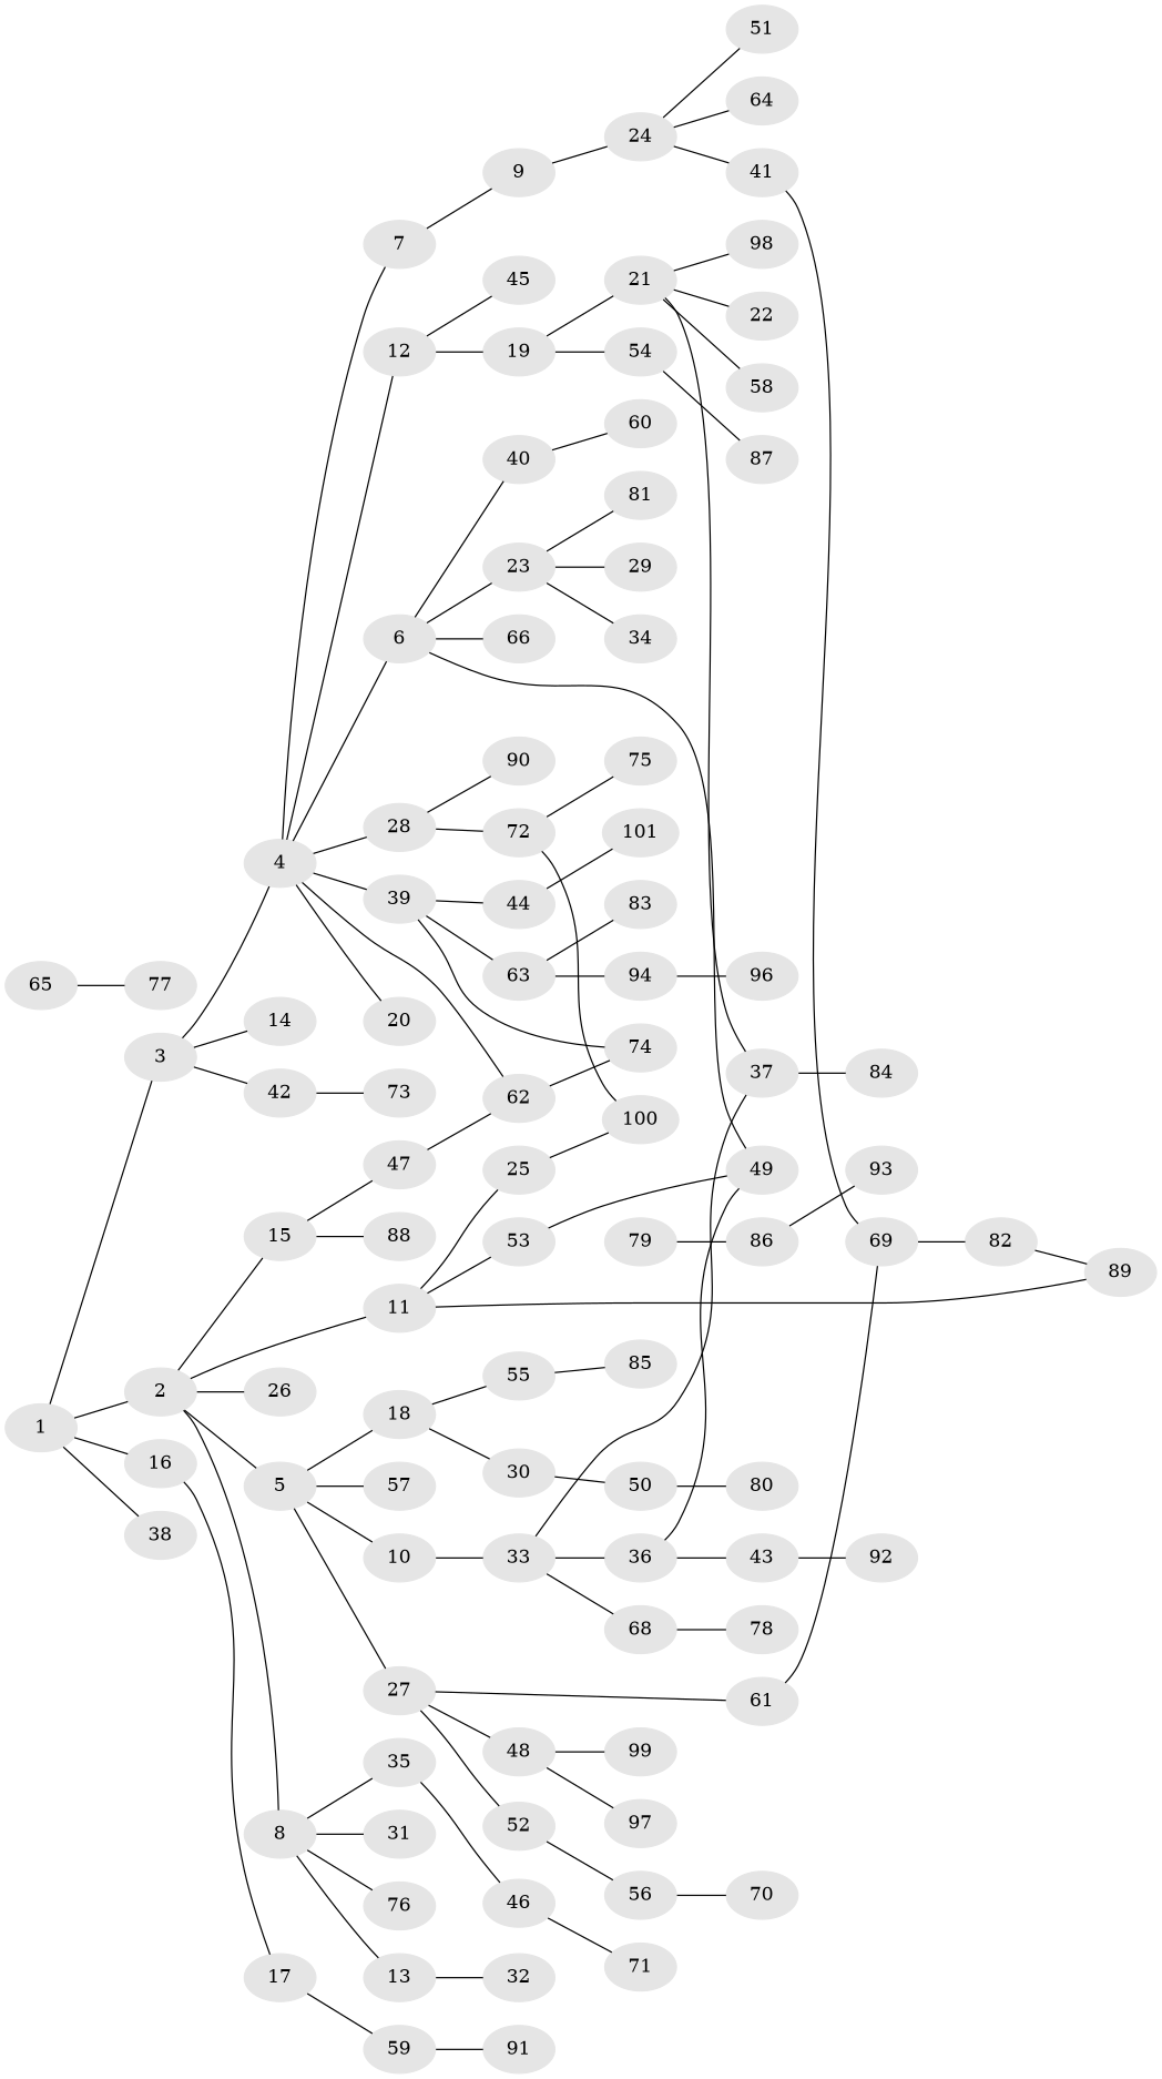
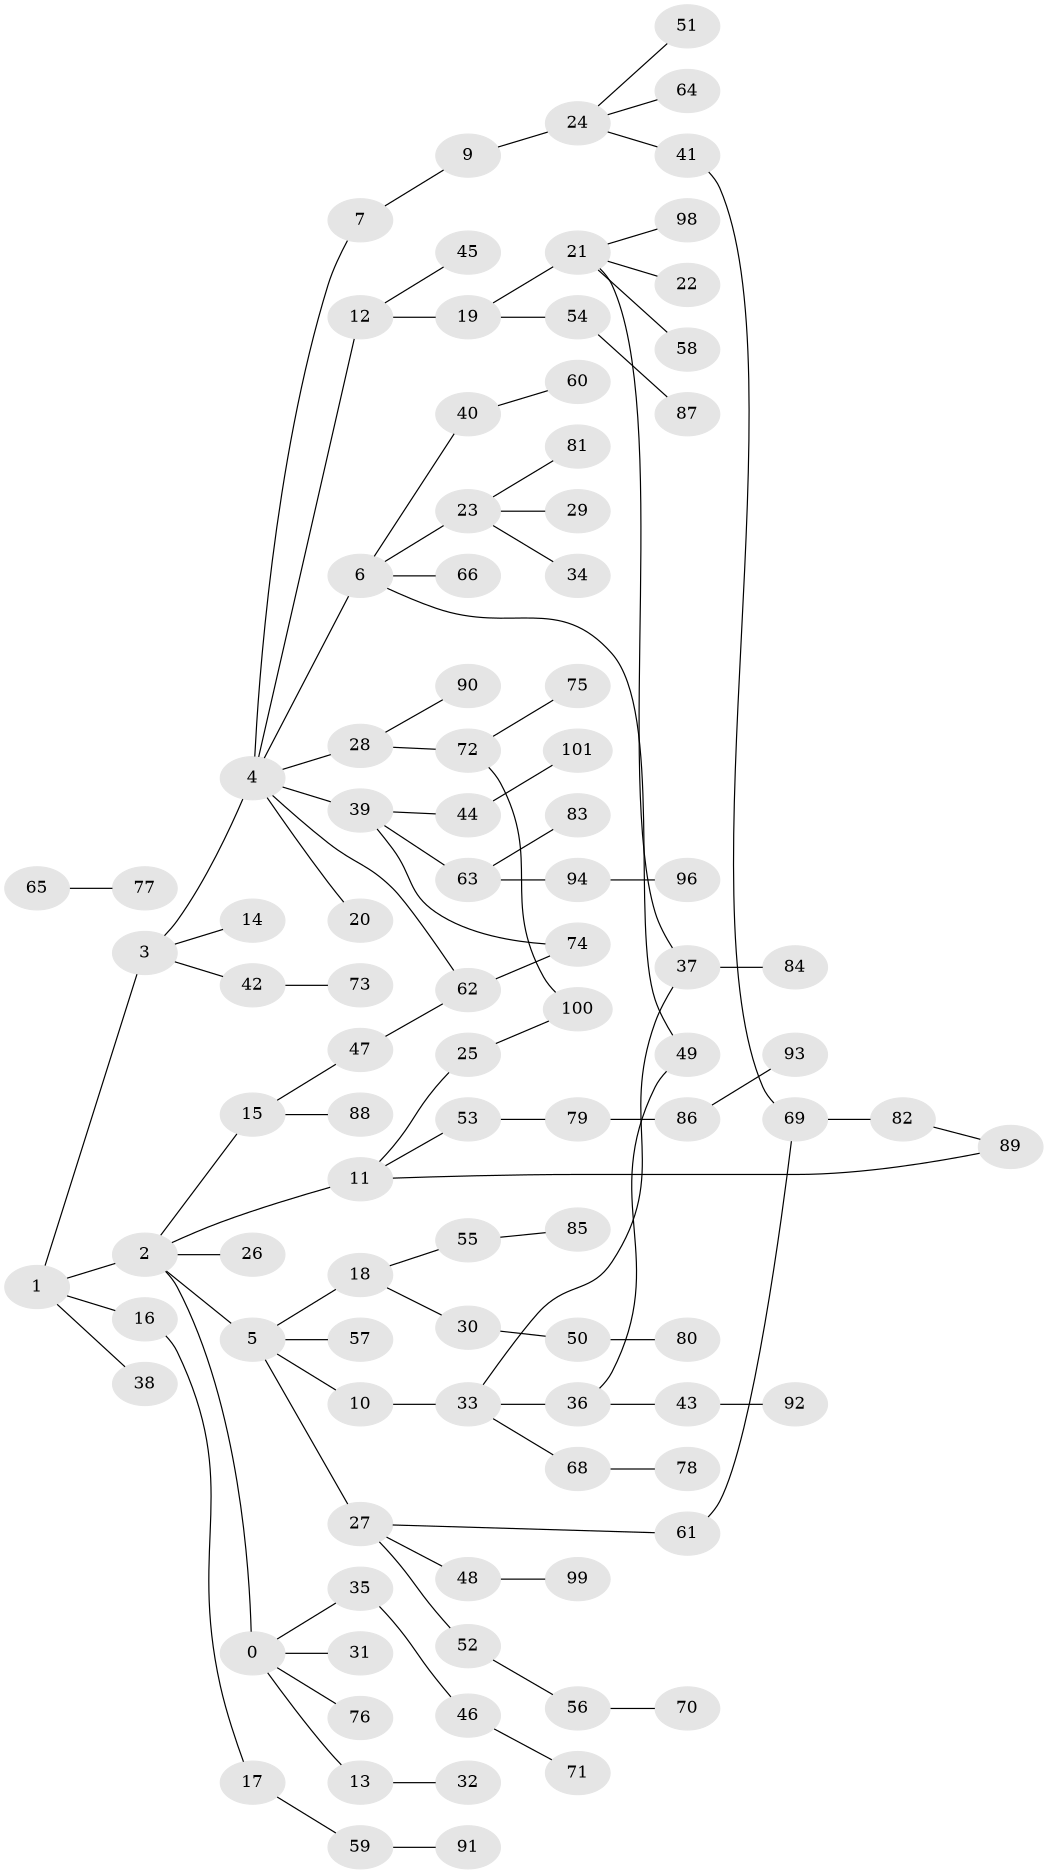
  graph {
    rankdir=LR
    node [color=gray90 style=filled]
    1
    2
    3
    16
    38
    5
-   8
+   8 [label=0]
    11
    15
    26
    4
    14
    42
    17
    10
    18
    27
    57
    13
    31
    35
    76
    25
    53
    89
    47
    88
    6
    7
    12
    20
    28
    39
    62
    73
    23
    40
    49
    66
    9
    19
    45
    72
    90
    44
    63
    74
    33
    30
    55
    48
    52
    61
    29
    34
    81
    60
    24
    32
    46
    41
    51
    64
    37
    36
    68
    100
    79
    21
    54
    59
    91
    50
    85
    22
    58
    98
    87
    84
    69
-   97
    99
    56
    75
    80
    43
    78
    71
    92
    65
    77
    101
    83
    94
    82
    70
    86
    96
    93
    1 -- 2
    1 -- 3
    1 -- 16
    1 -- 38
    2 -- 5
    2 -- 8
    2 -- 11
    2 -- 15
    2 -- 26
    3 -- 4
    3 -- 14
    3 -- 42
    16 -- 17
    5 -- 10
    5 -- 18
    5 -- 27
    5 -- 57
    8 -- 13
    8 -- 31
    8 -- 35
    8 -- 76
    11 -- 25
    11 -- 53
    11 -- 89
    15 -- 47
    15 -- 88
    4 -- 6
    4 -- 7
    4 -- 12
    4 -- 20
    4 -- 28
    4 -- 39
    4 -- 62
    42 -- 73
    17 -- 59
    10 -- 33
    18 -- 30
    18 -- 55
    27 -- 48
    27 -- 52
    27 -- 61
    13 -- 32
    35 -- 46
    25 -- 100
-   53 -- 49
+   53 -- 79
    47 -- 62
    6 -- 23
    6 -- 40
    6 -- 49
    6 -- 66
    7 -- 9
    12 -- 19
    12 -- 45
    28 -- 72
    28 -- 90
    39 -- 44
    39 -- 63
    39 -- 74
    62 -- 74
    23 -- 29
    23 -- 34
    23 -- 81
    40 -- 60
    9 -- 24
    19 -- 21
    19 -- 54
    72 -- 100
    72 -- 75
    44 -- 101
    63 -- 83
    63 -- 94
    33 -- 37
    33 -- 36
    33 -- 68
    30 -- 50
    55 -- 85
-   48 -- 97
    48 -- 99
    52 -- 56
    61 -- 69
    24 -- 41
    24 -- 51
    24 -- 64
    46 -- 71
    41 -- 69
    37 -- 84
    36 -- 49
    36 -- 43
    68 -- 78
    79 -- 86
    21 -- 37
    21 -- 22
    21 -- 58
    21 -- 98
    54 -- 87
    59 -- 91
    50 -- 80
    69 -- 82
    56 -- 70
    43 -- 92
    65 -- 77
    94 -- 96
    82 -- 89
    86 -- 93
  }
